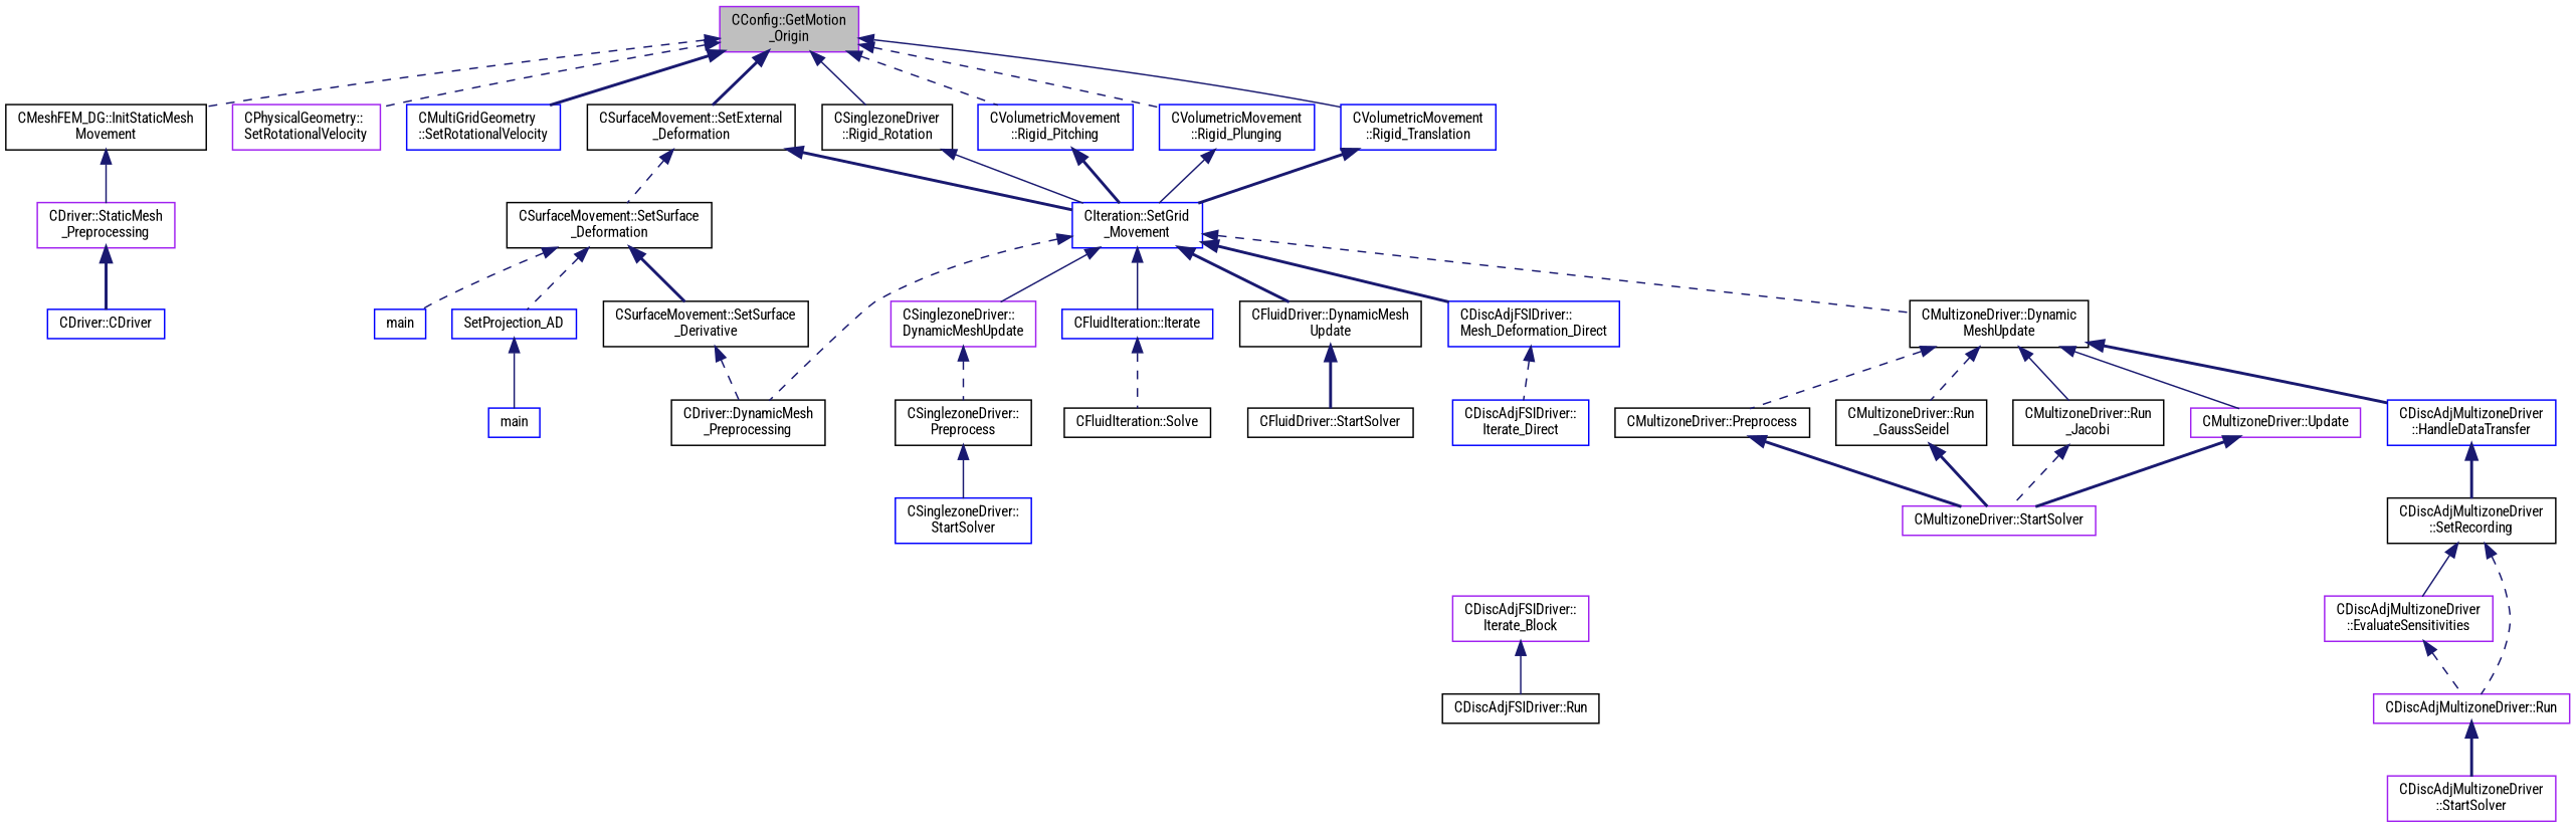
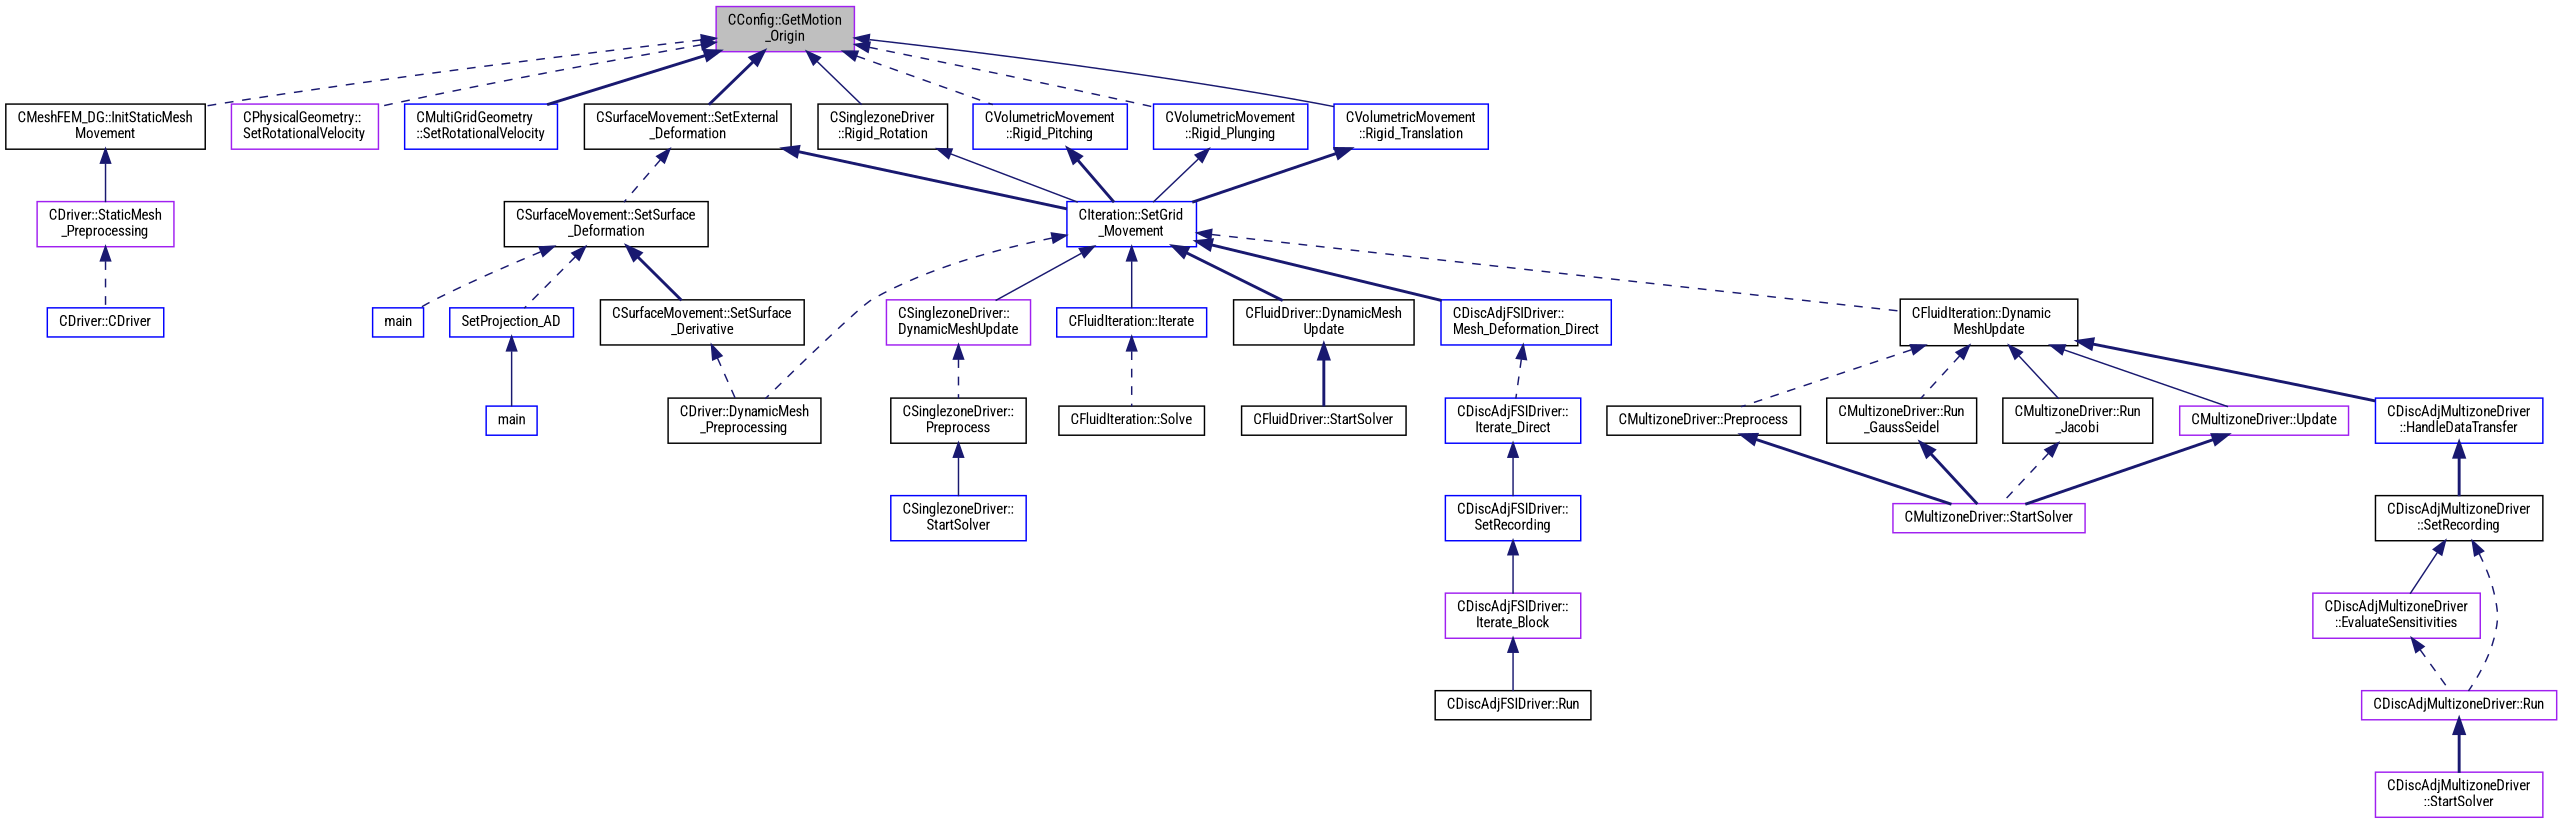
  digraph {
    fontname="Roboto Condensed"
    rankdir=TB
    node [color=black fillcolor=white fontname="Roboto Condensed" fontsize=10 shape=record style=filled]
    edge [color=midnightblue dir=back fontname="Roboto Condensed" fontsize=10 labelfontname=Helvetica labelfontsize=10 style=dashed]
    n1 [color=purple fillcolor=grey75 fontcolor=black height=0.2 label="CConfig::GetMotion\l_Origin" width=0.4]
    n2 [height=0.2 label="CMeshFEM_DG::InitStaticMesh\lMovement" width=0.4]
    n3 [color=purple height=0.2 label="CPhysicalGeometry::\lSetRotationalVelocity" width=0.4]
    n4 [color=blue height=0.2 label="CMultiGridGeometry\l::SetRotationalVelocity" width=0.4]
    n5 [height=0.2 label="CSinglezoneDriver\l::Rigid_Rotation" width=0.4]
    n6 [color=blue height=0.2 label="CVolumetricMovement\l::Rigid_Pitching" width=0.4]
    n7 [color=blue height=0.2 label="CVolumetricMovement\l::Rigid_Plunging" width=0.4]
    n8 [color=blue height=0.2 label="CVolumetricMovement\l::Rigid_Translation" width=0.4]
    n9 [height=0.2 label="CSurfaceMovement::SetExternal\l_Deformation" width=0.4]
    n10 [color=purple height=0.2 label="CDriver::StaticMesh\l_Preprocessing" width=0.4]
    n11 [color=blue height=0.2 label="CIteration::SetGrid\l_Movement" width=0.4]
    n12 [height=0.2 label="CSurfaceMovement::SetSurface\l_Deformation" width=0.4]
    n13 [color=blue height=0.2 label="CDriver::CDriver" width=0.4]
    n14 [height=0.2 label="CDriver::DynamicMesh\l_Preprocessing" width=0.4]
    n15 [height=0.2 label="CFluidDriver::DynamicMesh\lUpdate" width=0.4]
    n16 [color=blue height=0.2 label="CDiscAdjFSIDriver::\lMesh_Deformation_Direct" width=0.4]
-   n17 [height=0.2 label="CMultizoneDriver::Dynamic\lMeshUpdate" width=0.4]
+   n17 [height=0.2 label="CFluidIteration::Dynamic\lMeshUpdate" width=0.4]
    n18 [color=purple height=0.2 label="CSinglezoneDriver::\lDynamicMeshUpdate" width=0.4]
    n19 [color=blue height=0.2 label="CFluidIteration::Iterate" width=0.4]
    n20 [height=0.2 label="CFluidDriver::StartSolver" width=0.4]
    n21 [color=blue height=0.2 label="CDiscAdjFSIDriver::\lIterate_Direct" width=0.4]
    n22 [color=blue height=0.2 label="CDiscAdjMultizoneDriver\l::HandleDataTransfer" width=0.4]
    n23 [height=0.2 label="CMultizoneDriver::Preprocess" width=0.4]
    n24 [height=0.2 label="CMultizoneDriver::Run\l_GaussSeidel" width=0.4]
    n25 [height=0.2 label="CMultizoneDriver::Run\l_Jacobi" width=0.4]
    n26 [color=purple height=0.2 label="CMultizoneDriver::Update" width=0.4]
    n27 [height=0.2 label="CSinglezoneDriver::\lPreprocess" width=0.4]
    n28 [height=0.2 label="CFluidIteration::Solve" width=0.4]
+   n29 [color=blue height=0.2 label="CDiscAdjFSIDriver::\lSetRecording" width=0.4]
    n30 [color=purple height=0.2 label="CDiscAdjFSIDriver::\lIterate_Block" width=0.4]
    n31 [height=0.2 label="CDiscAdjFSIDriver::Run" width=0.4]
    n32 [height=0.2 label="CDiscAdjMultizoneDriver\l::SetRecording" width=0.4]
    n33 [color=purple height=0.2 label="CMultizoneDriver::StartSolver" width=0.4]
    n34 [color=purple height=0.2 label="CDiscAdjMultizoneDriver::Run" width=0.4]
    n35 [color=purple height=0.2 label="CDiscAdjMultizoneDriver\l::EvaluateSensitivities" width=0.4]
    n36 [color=purple height=0.2 label="CDiscAdjMultizoneDriver\l::StartSolver" width=0.4]
    n37 [color=blue height=0.2 label="CSinglezoneDriver::\lStartSolver" width=0.4]
    n38 [height=0.2 label="CSurfaceMovement::SetSurface\l_Derivative" width=0.4]
    n39 [color=blue height=0.2 label=main width=0.4]
    n40 [color=blue height=0.2 label=SetProjection_AD width=0.4]
    n41 [color=blue height=0.2 label=main width=0.4]
    n1 -> n2
    n1 -> n3
    n1 -> n4 [style=bold]
    n1 -> n5 [style=solid]
    n1 -> n6
    n1 -> n7
    n1 -> n8 [style=solid]
    n1 -> n9 [style=bold]
    n2 -> n10 [style=solid]
    n5 -> n11 [style=solid]
    n6 -> n11 [style=bold]
    n7 -> n11 [style=solid]
    n8 -> n11 [style=bold]
    n9 -> n11 [style=bold]
    n9 -> n12
-   n10 -> n13 [style=bold]
+   n10 -> n13
    n11 -> n14
    n11 -> n15 [style=bold]
    n11 -> n16 [style=bold]
    n11 -> n17
    n11 -> n18 [style=solid]
    n11 -> n19 [style=solid]
    n12 -> n38 [style=bold]
    n12 -> n39
    n12 -> n40
    n15 -> n20 [style=bold]
    n16 -> n21
    n17 -> n22 [style=bold]
    n17 -> n23
    n17 -> n24
    n17 -> n25 [style=solid]
    n17 -> n26 [style=solid]
    n18 -> n27
    n19 -> n28
+   n21 -> n29 [style=solid]
    n22 -> n32 [style=bold]
    n23 -> n33 [style=bold]
    n24 -> n33 [style=bold]
    n25 -> n33
    n26 -> n33 [style=bold]
    n27 -> n37 [style=solid]
+   n29 -> n30 [style=solid]
    n30 -> n31 [style=solid]
    n32 -> n34
    n32 -> n35 [style=solid]
    n34 -> n36 [style=bold]
    n35 -> n34
    n38 -> n14
    n40 -> n41 [style=solid]
  }
